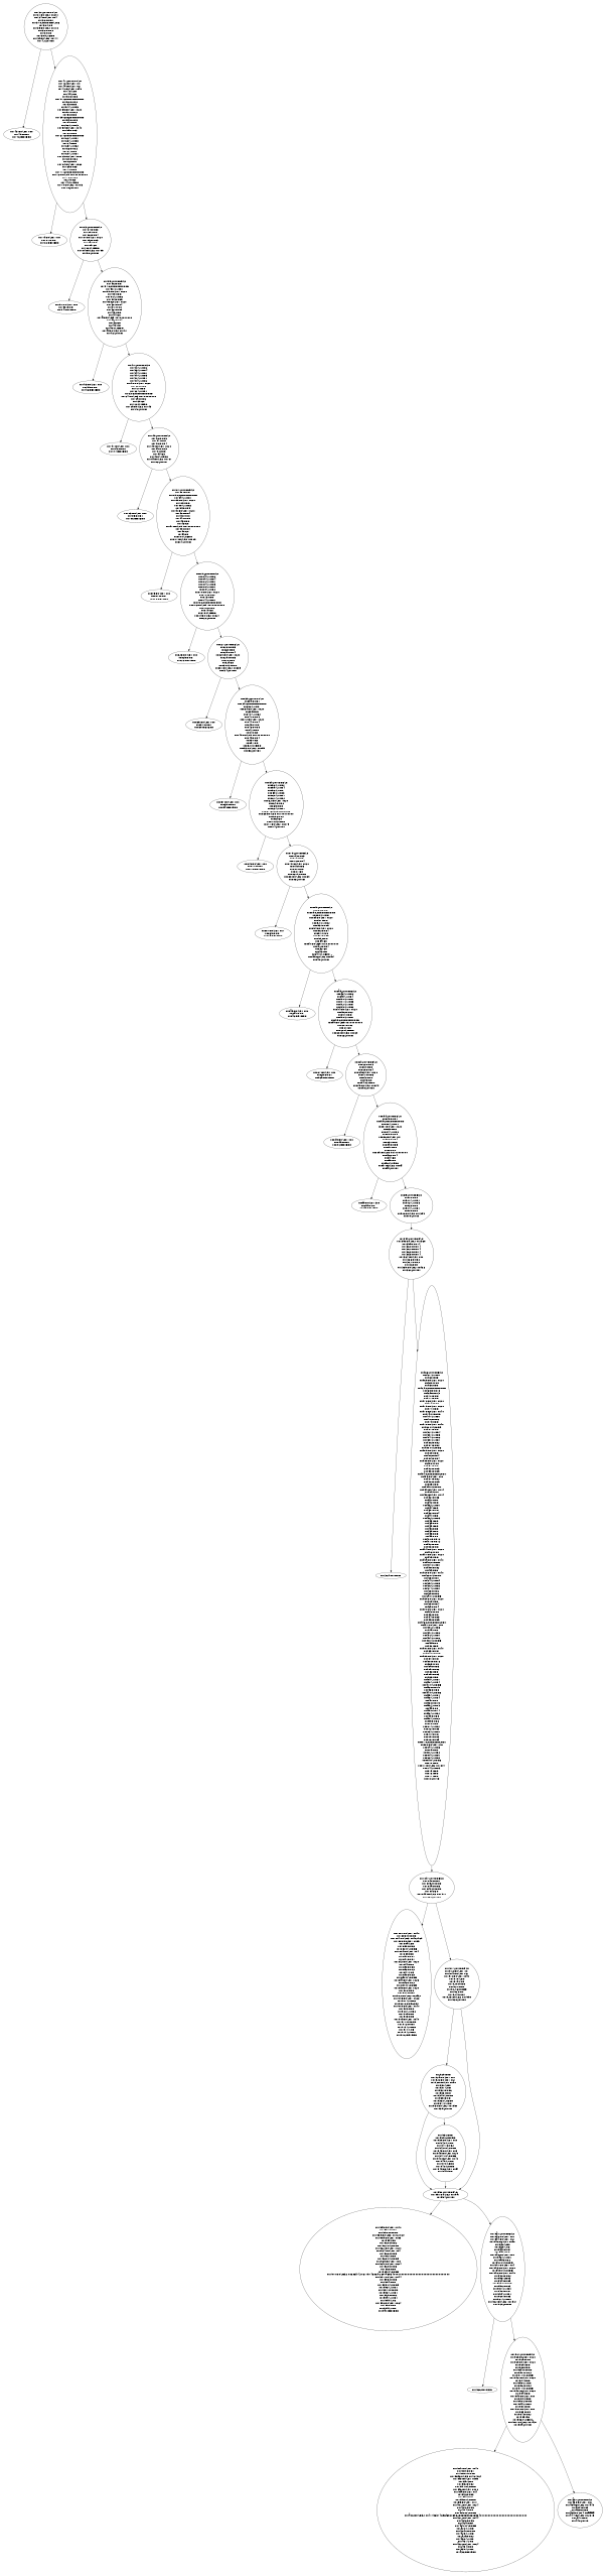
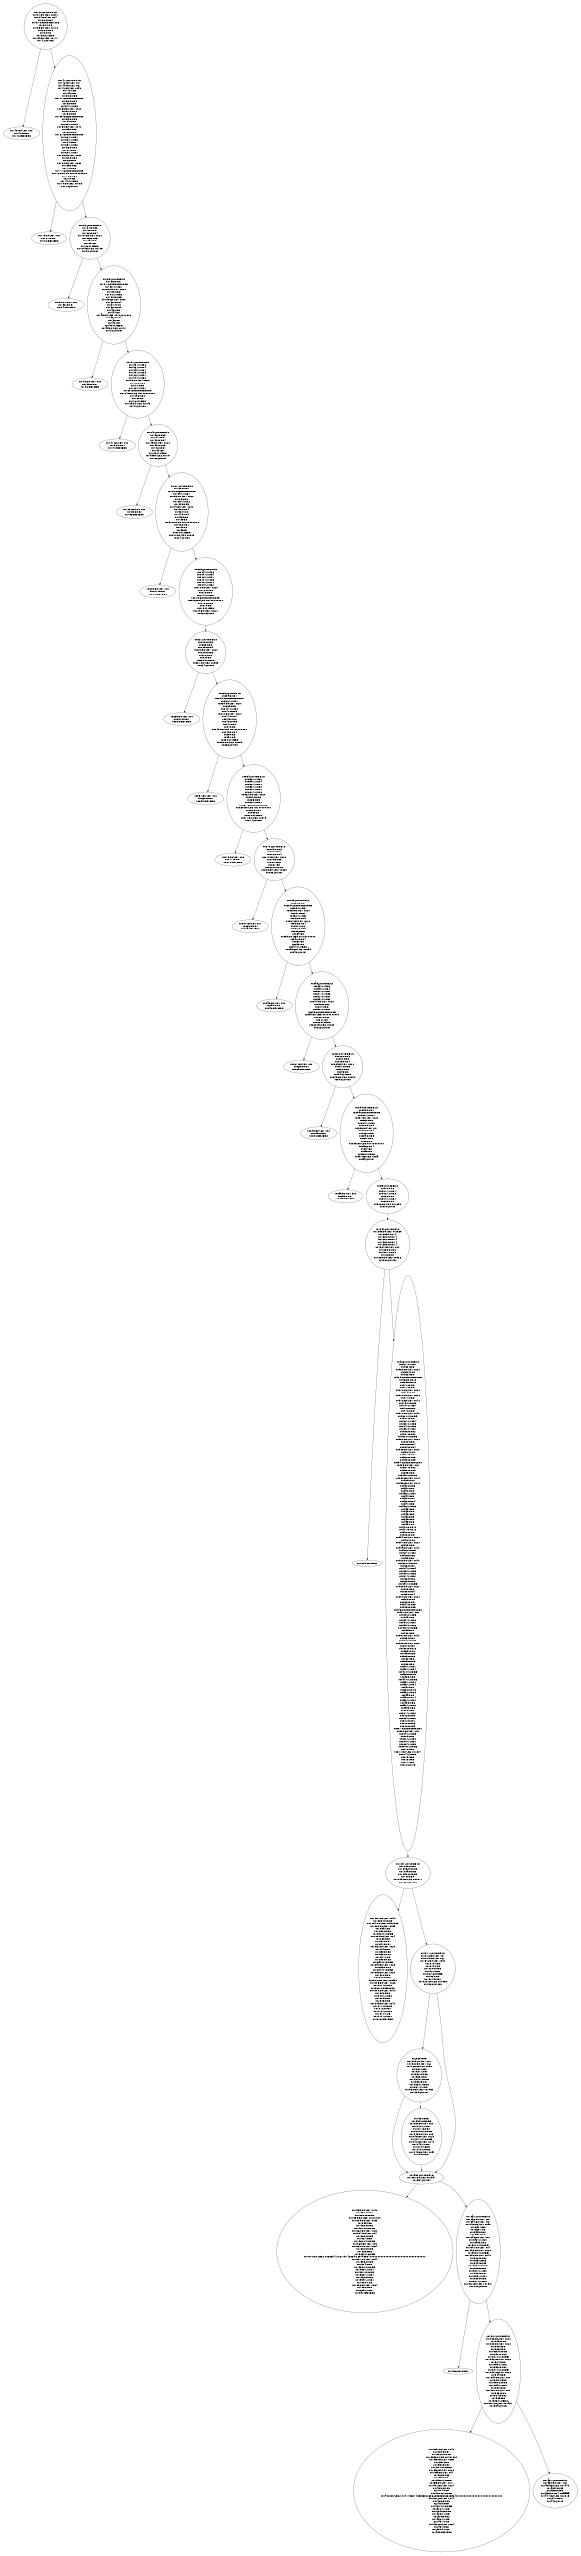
  digraph {
    n1 [label="0x730:JUMPDEST\n0x731:PUSH2 0x2b1\n0x734:PUSH1 0x4\n0x736:DUP1\n0x737:CALLDATASIZE\n0x738:SUB\n0x739:PUSH2 0x100\n0x73c:DUP2\n0x73d:LT\n0x73e:ISZERO\n0x73f:PUSH2 0x747\n0x742:JUMPI"]
    n2 [label="0x743:PUSH1 0x0\n1x745:DUP1\n0x746:REVERT"]
    n3 [label="0x747:JUMPDEST\n0x748:PUSH1 0x1\n0x74a:PUSH1 0x1\n0x74c:PUSH1 0xa0\n0x74e:SHL\n0x74f:SUB\n0x750:DUP3\n0x751:CALLDATALOAD\n0x752:DUP2\n0x753:AND\n0x754:SWAP3\n0x755:PUSH1 0x20\n0x757:DUP2\n0x758:ADD\n0x759:CALLDATALOAD\n0x75a:DUP3\n0x75b:AND\n0x75c:SWAP3\n0x75d:PUSH1 0x40\n0x75f:DUP3\n0x760:ADD\n0x761:CALLDATALOAD\n0x762:SWAP1\n0x763:SWAP3\n0x764:AND\n0x765:SWAP2\n0x766:DUP2\n0x767:ADD\n0x768:SWAP1\n0x769:PUSH1 0x80\n0x76b:DUP2\n0x76c:ADD\n0x76d:PUSH1 0x60\n0x76f:DUP3\n0x770:ADD\n0x771:CALLDATALOAD\n0x772:PUSH5 0x100000000\n0x778:DUP2\n0x779:GT\n0x77a:ISZERO\n0x77b:PUSH2 0x783\n0x77e:JUMPI"]
    n4 [label="0x77f:PUSH1 0x0\n0x781:DUP1\n0x782:REVERT"]
    n5 [label="0x783:JUMPDEST\n0x784:DUP3\n0x785:ADD\n0x786:DUP4\n0x787:PUSH1 0x20\n0x789:DUP3\n0x78a:ADD\n0x78b:GT\n0x78c:ISZERO\n0x78d:PUSH2 0x795\n0x790:JUMPI"]
    n6 [label="0x791:PUSH1 0x0\n0x793:DUP1\n0x794:REVERT"]
    n7 [label="0x795:JUMPDEST\n0x796:DUP1\n0x797:CALLDATALOAD\n0x798:SWAP1\n0x799:PUSH1 0x20\n0x79b:ADD\n0x79c:SWAP2\n0x79d:DUP5\n0x79e:PUSH1 0x20\n0x7a0:DUP4\n0x7a1:MUL\n0x7a2:DUP5\n0x7a3:ADD\n0x7a4:GT\n0x7a5:PUSH5 0x100000000\n0x7ab:DUP4\n0x7ac:GT\n0x7ad:OR\n0x7ae:ISZERO\n0x7af:PUSH2 0x7b7\n0x7b2:JUMPI"]
    n8 [label="0x7b3:PUSH1 0x0\n0x7b5:DUP1\n0x7b6:REVERT"]
    n9 [label="0x7b7:JUMPDEST\n0x7b8:SWAP2\n0x7b9:SWAP4\n0x7ba:SWAP1\n0x7bb:SWAP3\n0x7bc:SWAP1\n0x7bd:SWAP2\n0x7be:PUSH1 0x20\n0x7c0:DUP2\n0x7c1:ADD\n0x7c2:SWAP1\n0x7c3:CALLDATALOAD\n0x7c4:PUSH5 0x100000000\n0x7ca:DUP2\n0x7cb:GT\n0x7cc:ISZERO\n0x7cd:PUSH2 0x7d5\n0x7d0:JUMPI"]
    n10 [label="0x7d1:PUSH1 0x0\n0x7d3:DUP1\n0x7d4:REVERT"]
    n11 [label="0x7d5:JUMPDEST\n0x7d6:DUP3\n0x7d7:ADD\n0x7d8:DUP4\n0x7d9:PUSH1 0x20\n0x7db:DUP3\n0x7dc:ADD\n0x7dd:GT\n0x7de:ISZERO\n0x7df:PUSH2 0x7e7\n0x7e2:JUMPI"]
    n12 [label="0x7e3:PUSH1 0x0\n0x7e5:DUP1\n0x7e6:REVERT"]
    n13 [label="0x7e7:JUMPDEST\n0x7e8:DUP1\n0x7e9:CALLDATALOAD\n0x7ea:SWAP1\n0x7eb:PUSH1 0x20\n0x7ed:ADD\n0x7ee:SWAP2\n0x7ef:DUP5\n0x7f0:PUSH1 0x20\n0x7f2:DUP4\n0x7f3:MUL\n0x7f4:DUP5\n0x7f5:ADD\n0x7f6:GT\n0x7f7:PUSH5 0x100000000\n0x7fd:DUP4\n0x7fe:GT\n0x7ff:OR\n0x800:ISZERO\n0x801:PUSH2 0x809\n0x804:JUMPI"]
    n14 [label="0x805:PUSH1 0x0\n0x807:DUP1\n0x808:REVERT"]
    n15 [label="0x809:JUMPDEST\n0x80a:SWAP2\n0x80b:SWAP4\n0x80c:SWAP1\n0x80d:SWAP3\n0x80e:SWAP1\n0x80f:SWAP2\n0x810:PUSH1 0x20\n0x812:DUP2\n0x813:ADD\n0x814:SWAP1\n0x815:CALLDATALOAD\n0x816:PUSH5 0x100000000\n0x81c:DUP2\n0x81d:GT\n0x81e:ISZERO\n0x81f:PUSH2 0x827\n0x822:JUMPI"]
-   n16 [label="0x823:PUSH1 0x0\n0x825:DUP1\n0x826:REVERT"]
    n17 [label="0x827:JUMPDEST\n0x828:DUP3\n0x829:ADD\n0x82a:DUP4\n0x82b:PUSH1 0x20\n0x82d:DUP3\n0x82e:ADD\n0x82f:GT\n0x830:ISZERO\n0x831:PUSH2 0x839\n0x834:JUMPI"]
    n18 [label="0x835:PUSH1 0x0\n0x837:DUP1\n0x838:REVERT"]
    n19 [label="0x839:JUMPDEST\n0x83a:DUP1\n0x83b:CALLDATALOAD\n0x83c:SWAP1\n0x83d:PUSH1 0x20\n0x83f:ADD\n0x840:SWAP2\n0x841:DUP5\n0x842:PUSH1 0x20\n0x844:DUP4\n0x845:MUL\n0x846:DUP5\n0x847:ADD\n0x848:GT\n0x849:PUSH5 0x100000000\n0x84f:DUP4\n0x850:GT\n0x851:OR\n0x852:ISZERO\n0x853:PUSH2 0x85b\n0x856:JUMPI"]
    n20 [label="0x857:PUSH1 0x0\n0x859:DUP1\n0x85a:REVERT"]
    n21 [label="0x85b:JUMPDEST\n0x85c:SWAP2\n0x85d:SWAP4\n0x85e:SWAP1\n0x85f:SWAP3\n0x860:SWAP1\n0x861:SWAP2\n0x862:PUSH1 0x20\n0x864:DUP2\n0x865:ADD\n0x866:SWAP1\n0x867:CALLDATALOAD\n0x868:PUSH5 0x100000000\n0x86e:DUP2\n0x86f:GT\n0x870:ISZERO\n0x871:PUSH2 0x879\n0x874:JUMPI"]
    n22 [label="0x875:PUSH1 0x0\n0x877:DUP1\n0x878:REVERT"]
    n23 [label="0x879:JUMPDEST\n0x87a:DUP3\n0x87b:ADD\n0x87c:DUP4\n0x87d:PUSH1 0x20\n0x87f:DUP3\n0x880:ADD\n0x881:GT\n0x882:ISZERO\n0x883:PUSH2 0x88b\n0x886:JUMPI"]
    n24 [label="0x887:PUSH1 0x7\n0x889:DUP1\n0x88a:REVERT"]
    n25 [label="0x88b:JUMPDEST\n0x88c:DUP1\n0x88d:CALLDATALOAD\n0x88e:SWAP1\n0x88f:PUSH1 0x20\n0x891:ADD\n0x892:SWAP2\n0x893:DUP5\n0x894:PUSH1 0x20\n0x896:DUP4\n0x897:MUL\n0x898:DUP5\n0x899:ADD\n0x89a:GT\n0x89b:PUSH5 0x100000000\n0x8a1:DUP4\n0x8a2:GT\n0x8a3:OR\n0x8a4:ISZERO\n0x8a5:PUSH2 0x8ad\n0x8a8:JUMPI"]
    n26 [label="0x8a9:PUSH1 0x0\n0x8ab:DUP1\n0x8ac:REVERT"]
    n27 [label="0x8ad:JUMPDEST\n0x8ae:SWAP2\n0x8af:SWAP4\n0x8b0:SWAP1\n0x8b1:SWAP3\n0x8b2:SWAP1\n0x8b3:SWAP2\n0x8b4:PUSH1 0x20\n0x8b6:DUP2\n0x8b7:ADD\n0x8b8:SWAP1\n0x8b9:CALLDATALOAD\n0x8ba:PUSH5 0x100000000\n0x8c0:DUP2\n0x8c1:GT\n0x8c2:ISZERO\n0x8c3:PUSH2 0x8cb\n0x8c6:JUMPI"]
    n28 [label="0x8c7:PUSH1 0x0\n0x8c9:DUP1\n0x9ca:REVERT"]
    n29 [label="0x8cb:JUMPDEST\n0x8cc:DUP3\n0x8cd:ADD\n0x8ce:DUP4\n0x8cf:PUSH1 0x20\n0x8d1:DUP3\n0x8d2:ADD\n0x8d3:GT\n0x8d4:ISZERO\n0x8d5:PUSH2 0x8dd\n0x8d8:JUMPI"]
    n30 [label="0x8d9:PUSH1 0x0\n0x8db:DUP1\n0x8dc:REVERT"]
    n31 [label="0x8dd:JUMPDEST\n0x8de:DUP1\n0x8df:CALLDATALOAD\n0x8e0:SWAP1\n0x8e1:PUSH1 0x20\n0x8e3:ADD\n0x8e4:SWAP2\n0x8e5:DUP5\n0x8e6:PUSH1 0x1\n0x8e8:DUP4\n0x8e9:MUL\n0x8ea:DUP5\n0x8eb:ADD\n0x8ec:GT\n0x8ed:PUSH5 0x100000000\n0x8f3:DUP4\n0x8f4:GT\n0x8f5:OR\n0x8f6:ISZERO\n0x8f7:PUSH2 0x8ff\n0x8fa:JUMPI"]
    n32 [label="0x8fb:PUSH1 3x0\n0x8fd:DUP1\n0x8fe:REVERT"]
    n33 [label="0x8ff:JUMPDEST\n0x900:POP\n0x901:SWAP1\n0x902:SWAP3\n0x903:POP\n0x904:SWAP1\n0x905:POP\n0x906:PUSH2 0x135b\n0x909:JUMP"]
    n34 [label="0x135b:JUMPDEST\n0x135c:PUSH2 0x136e\n0x135f:DUP14\n0x1360:DUP14\n0x1361:DUP14\n0x1362:DUP14\n0x1363:DUP14\n0x1364:PUSH1 0x0\n0x1366:DUP2\n0x1367:DUP2\n0x1368:LT\n0x1369:PUSH2 0xd66\n0x136c:JUMPI"]
    n35 [label="0x136d:INVALID"]
    n36 [label="0xd66:JUMPDEST\n0xd67:SWAP1\n0xd68:POP\n0xd69:PUSH1 0x20\n0xd6b:MUL\n0xd6c:ADD\n0xd6d:CALLDATALOAD\n0xd6e:DUP13\n0xd6f:DUP13\n0xd70:DUP1\n0xd71:DUP1\n0xd72:PUSH1 0x20\n0xd74:MUL\n0xd75:PUSH1 0x20\n0xd77:ADD\n0xd78:PUSH1 0x40\n0xd7a:MLOAD\n0xd7b:SWAP1\n0xd7c:DUP2\n0xd7d:ADD\n0xd7e:PUSH1 0x40\n0xd80:MSTORE\n0xd81:DUP1\n0xd82:SWAP4\n0xd83:SWAP3\n0xd84:SWAP2\n0xd85:SWAP1\n0xd86:DUP2\n0xd87:DUP2\n0xd88:MSTORE\n0xd89:PUSH1 0x20\n0xd8b:ADD\n0xd8c:DUP4\n0xd8d:DUP4\n0xd8e:PUSH1 0x20\n0xd90:MUL\n0xd91:DUP1\n0xd92:DUP3\n0xd93:DUP5\n0xd94:CALLDATACOPY\n0xd95:PUSH1 0x0\n0xd97:DUP2\n0xd98:DUP5\n0xd99:ADD\n0xd9a:MSTORE\n0xd9b:PUSH1 0x1f\n0xd9d:NOT\n0xd9e:PUSH1 0x1f\n0xda0:DUP3\n0xda1:ADD\n0xda2:AND\n0xda3:SWAP1\n0xda4:POP\n0xda5:DUP1\n0xda6:DUP4\n0xda7:ADD\n0xda8:SWAP3\n0xda9:POP\n0xdaa:POP\n0xdab:POP\n0xdac:POP\n0xdad:POP\n0xdae:POP\n0xdaf:POP\n0xdb0:DUP12\n0xdb1:DUP12\n0xdb2:DUP1\n0xdb3:DUP1\n0xdb4:PUSH1 0x20\n0xdb6:MUL\n0xdb7:PUSH1 0x20\n0xdb9:ADD\n0xdba:PUSH1 0x40\n0xdbc:MLOAD\n0xdbd:SWAP1\n0xdbe:DUP2\n0xdbf:ADD\n0xdc0:PUSH1 0x40\n0xdc2:MSTORE\n0xdc3:DUP1\n0xdc4:SWAP4\n0xdc5:SWAP3\n0xdc6:SWAP2\n0xdc7:SWAP1\n0xdc8:DUP2\n0xdc9:DUP2\n0xdca:MSTORE\n0xdcb:PUSH1 0x20\n0xdcd:ADD\n0xdce:DUP4\n0xdcf:DUP4\n0xdd0:PUSH1 0x20\n0xdd2:MUL\n0xdd3:DUP1\n0xdd4:DUP3\n0xdd5:DUP5\n0xdd6:CALLDATACOPY\n0xdd7:PUSH1 0x0\n0xdd9:SWAP3\n0xdda:ADD\n0xddb:SWAP2\n0xddc:SWAP1\n0xddd:SWAP2\n0xdde:MSTORE\n0xddf:POP\n0xde0:POP\n0xde1:PUSH1 0x40\n0xde3:DUP1\n0xde4:MLOAD\n0xde5:PUSH1 0x20\n0xde7:DUP1\n0xde8:DUP16\n0xde9:MUL\n0xdea:DUP3\n0xdeb:DUP2\n0xdec:ADD\n0xded:DUP3\n0xdee:ADD\n0xdef:SWAP1\n0xdf0:SWAP4\n0xdf1:MSTORE\n0xdf2:DUP15\n0xdf3:DUP3\n0xdf4:MSTORE\n0xdf5:SWAP1\n0xdf6:SWAP4\n0xdf7:POP\n0xdf8:DUP15\n0xdf9:SWAP3\n0xdfa:POP\n0xdfb:DUP14\n0xdfc:SWAP2\n0xdfd:DUP3\n0xdfe:SWAP2\n0xdff:DUP6\n0xe00:ADD\n0xe01:SWAP1\n0xe02:DUP5\n0xe03:SWAP1\n0xe04:DUP1\n0xe05:DUP3\n0xe06:DUP5\n0xe07:CALLDATACOPY\n0xe08:PUSH1 0x0\n0xe0a:SWAP3\n0xe0b:ADD\n0xe0c:SWAP2\n0xe0d:SWAP1\n0xe0e:SWAP2\n0xe0f:MSTORE\n0xe10:POP\n0xe11:PUSH2 0x18d7\n0xe14:SWAP3\n0xe15:POP\n0xe16:POP\n0xe17:POP\n0xe18:JUMP"]
    n37 [label="0x18d7:JUMPDEST\n0x18d8:DUP1\n0x18d9:MLOAD\n0x18da:DUP3\n0x18db:MLOAD\n0x18dc:EQ\n0x18dd:PUSH2 0x1917\n0x18e0:JUMPI"]
    n38 [label="0x18e1:PUSH1 0x40\n0x18e3:MLOAD\n0x18e4:PUSH3 0x461bcd\n0x18e8:PUSH1 0xe5\n0x18ea:SHL\n0x18eb:DUP2\n0x18ec:MSTORE\n0x18ed:PUSH1 0x4\n0x18ef:ADD\n0x18f0:DUP1\n0x18f1:DUP1\n0x18f2:PUSH1 0x20\n0x18f4:ADD\n0x18f5:DUP3\n0x18f6:DUP2\n0x18f7:SUB\n0x18f8:DUP3\n0x18f9:MSTORE\n0x18fa:PUSH1 0x23\n0x18fc:DUP2\n0x18fd:MSTORE\n0x18fe:PUSH1 0x20\n0x1900:ADD\n0x1901:DUP1\n0x1902:PUSH2 0x2f92\n0x1905:PUSH1 0x23\n0x1907:SWAP2\n0x1908:CODECOPY\n0x1909:PUSH1 0x40\n0x190b:ADD\n0x190c:SWAP2\n0x190d:POP\n0x190e:POP\n0x190f:PUSH1 0x40\n0x1911:MLOAD\n0x1912:DUP1\n0x1913:SWAP2\n0x1914:SUB\n0x1915:SWAP1\n0x1916:REVERT"]
    n39 [label="0x1917:JUMPDEST\n0x1918:PUSH1 0x1\n0x191a:PUSH1 0x1\n0x191c:PUSH1 0xa0\n0x191e:SHL\n0x191f:SUB\n0x1920:DUP8\n0x1921:AND\n0x1922:CALLER\n0x1923:EQ\n0x1924:DUP1\n0x1925:PUSH2 0x1950\n0x1928:JUMPI"]
    n40 [label="0x1929:POP\n0x192a:PUSH1 0x1\n0x192c:PUSH1 0x1\n0x192e:PUSH1 0xa0\n0x1930:SHL\n0x1931:SUB\n0x1932:DUP6\n0x1933:AND\n0x1934:ISZERO\n0x1935:DUP1\n0x1936:ISZERO\n0x1937:SWAP1\n0x1938:PUSH2 0x1950\n0x193b:JUMPI"]
    n41 [label="0x1950:JUMPDEST\n0x1951:PUSH2 0x19a1\n0x1954:JUMPI"]
    n42 [label="0x193c:POP\n0x193d:CALLER\n0x193e:PUSH1 0x0\n0x1940:SWAP1\n0x1941:DUP2\n0x1942:MSTORE\n0x1943:PUSH1 0x3\n0x1945:PUSH1 0x20\n0x1947:MSTORE\n0x1948:PUSH1 0x40\n0x194a:SWAP1\n0x194b:SHA3\n0x194c:SLOAD\n0x194d:PUSH1 0xff\n0x194f:AND"]
    n43 [label="0x1955:PUSH1 0x40\n0x1957:DUP1\n0x1958:MLOAD\n0x1959:PUSH3 0x461bcd\n0x195d:PUSH1 0xe5\n0x195f:SHL\n0x1960:DUP2\n0x1961:MSTORE\n0x1962:PUSH1 0x20\n0x1964:PUSH1 0x4\n0x1966:DUP3\n0x1967:ADD\n0x1968:MSTORE\n0x1969:PUSH1 0xe\n0x196b:PUSH1 0x24\n0x196d:DUP3\n0x196e:ADD\n0x196f:MSTORE\n0x1970:PUSH32 0x6e6f7420617574686f72697a6564000000000000000000000000000000000000\n0x1991:PUSH1 0x44\n0x1993:DUP3\n0x1994:ADD\n0x1995:MSTORE\n0x1996:SWAP1\n0x1997:MLOAD\n0x1998:SWAP1\n0x1999:DUP2\n0x199a:SWAP1\n0x199b:SUB\n0x199c:PUSH1 0x64\n0x199e:ADD\n0x199f:SWAP1\n0x19a0:REVERT"]
    n44 [label="0x19a1:JUMPDEST\n0x19a2:PUSH1 0x1\n0x19a4:PUSH1 0x1\n0x19a6:PUSH1 0xa0\n0x19a8:SHL\n0x19a9:SUB\n0x19aa:DUP7\n0x19ab:AND\n0x19ac:PUSH1 0x0\n0x19ae:SWAP1\n0x19af:DUP2\n0x19b0:MSTORE\n0x19b1:PUSH1 0x4\n0x19b3:PUSH1 0x20\n0x19b5:MSTORE\n0x19b6:PUSH1 0x40\n0x19b8:DUP2\n0x19b9:SHA3\n0x19ba:DUP5\n0x19bb:MLOAD\n0x19bc:DUP3\n0x19bd:SWAP1\n0x19be:DUP7\n0x19bf:SWAP1\n0x19c0:DUP3\n0x19c1:SWAP1\n0x19c2:PUSH2 0x19c7\n0x19c5:JUMPI"]
    n45 [label="0x19c6:INVALID"]
    n46 [label="0x19c7:JUMPDEST\n0x19c8:PUSH1 0x20\n0x19ca:MUL\n0x19cb:PUSH1 0x20\n0x19cd:ADD\n0x19ce:ADD\n0x19cf:MLOAD\n0x19d0:DUP2\n0x19d1:MSTORE\n0x19d2:PUSH1 0x20\n0x19d4:ADD\n0x19d5:SWAP1\n0x19d6:DUP2\n0x19d7:MSTORE\n0x19d8:PUSH1 0x20\n0x19da:ADD\n0x19db:PUSH1 0x0\n0x19dd:SHA3\n0x19de:SLOAD\n0x19df:SWAP1\n0x19e0:POP\n0x19e1:PUSH1 0x0\n0x19e3:NOT\n0x19e4:DUP2\n0x19e5:EQ\n0x19e6:ISZERO\n0x19e7:PUSH2 0x1a37\n0x19ea:JUMPI"]
    n47 [label="0x19eb:PUSH1 0x40\n0x19ed:DUP1\n0x19ee:MLOAD\n0x19ef:PUSH3 0x461bcd\n0x19f3:PUSH1 0xe5\n0x19f5:SHL\n0x19f6:DUP2\n0x19f7:MSTORE\n0x19f8:PUSH1 0x20\n0x19fa:PUSH1 0x4\n0x19fc:DUP3\n0x19fd:ADD\n0x19fe:MSTORE\n0x19ff:PUSH1 0x11\n0x1a01:PUSH1 0x24\n0x1a03:DUP3\n0x1a04:ADD\n0x1a05:MSTORE\n0x1a06:PUSH32 0x41756374696f6e2063616e63656c6c6564000000000000000000000000000000\n0x1a27:PUSH1 0x44\n0x1a29:DUP3\n0x1a2a:ADD\n0x1a2b:MSTORE\n0x1a2c:SWAP1\n0x1a2d:MLOAD\n0x1a2e:SWAP1\n0x1a2f:DUP2\n0x1a30:SWAP1\n0x1a31:SUB\n0x1a32:PUSH1 0x64\n0x1a34:ADD\n0x1a35:SWAP1\n0x1a36:REVERT"]
    n48 [label="0x1a37:JUMPDEST\n0x1a38:PUSH1 0x0\n0x1a3a:PUSH2 0x1a49\n0x1a3d:DUP3\n0x1a3e:DUP8\n0x1a3f:PUSH4 0xffffffff\n0x1a44:PUSH2 0x2815\n0x1a47:AND\n0x1a48:JUMP"]
    n1 -> n2
    n1 -> n3
    n3 -> n4
    n3 -> n5
    n5 -> n6
    n5 -> n7
    n7 -> n8
    n7 -> n9
    n9 -> n10
    n9 -> n11
    n11 -> n12
    n11 -> n13
    n13 -> n14
    n13 -> n15
-   n15 -> n16
    n15 -> n17
    n17 -> n18
    n17 -> n19
    n19 -> n20
    n19 -> n21
    n21 -> n22
    n21 -> n23
    n23 -> n24
    n23 -> n25
    n25 -> n26
    n25 -> n27
    n27 -> n28
    n27 -> n29
    n29 -> n30
    n29 -> n31
    n31 -> n32
    n31 -> n33
    n33 -> n34
    n34 -> n35
    n34 -> n36
    n36 -> n37
    n37 -> n38
    n37 -> n39
    n39 -> n40
    n39 -> n41
    n40 -> n41
    n40 -> n42
    n41 -> n43
    n41 -> n44
    n42 -> n41
    n44 -> n45
    n44 -> n46
    n46 -> n47
    n46 -> n48
  }
